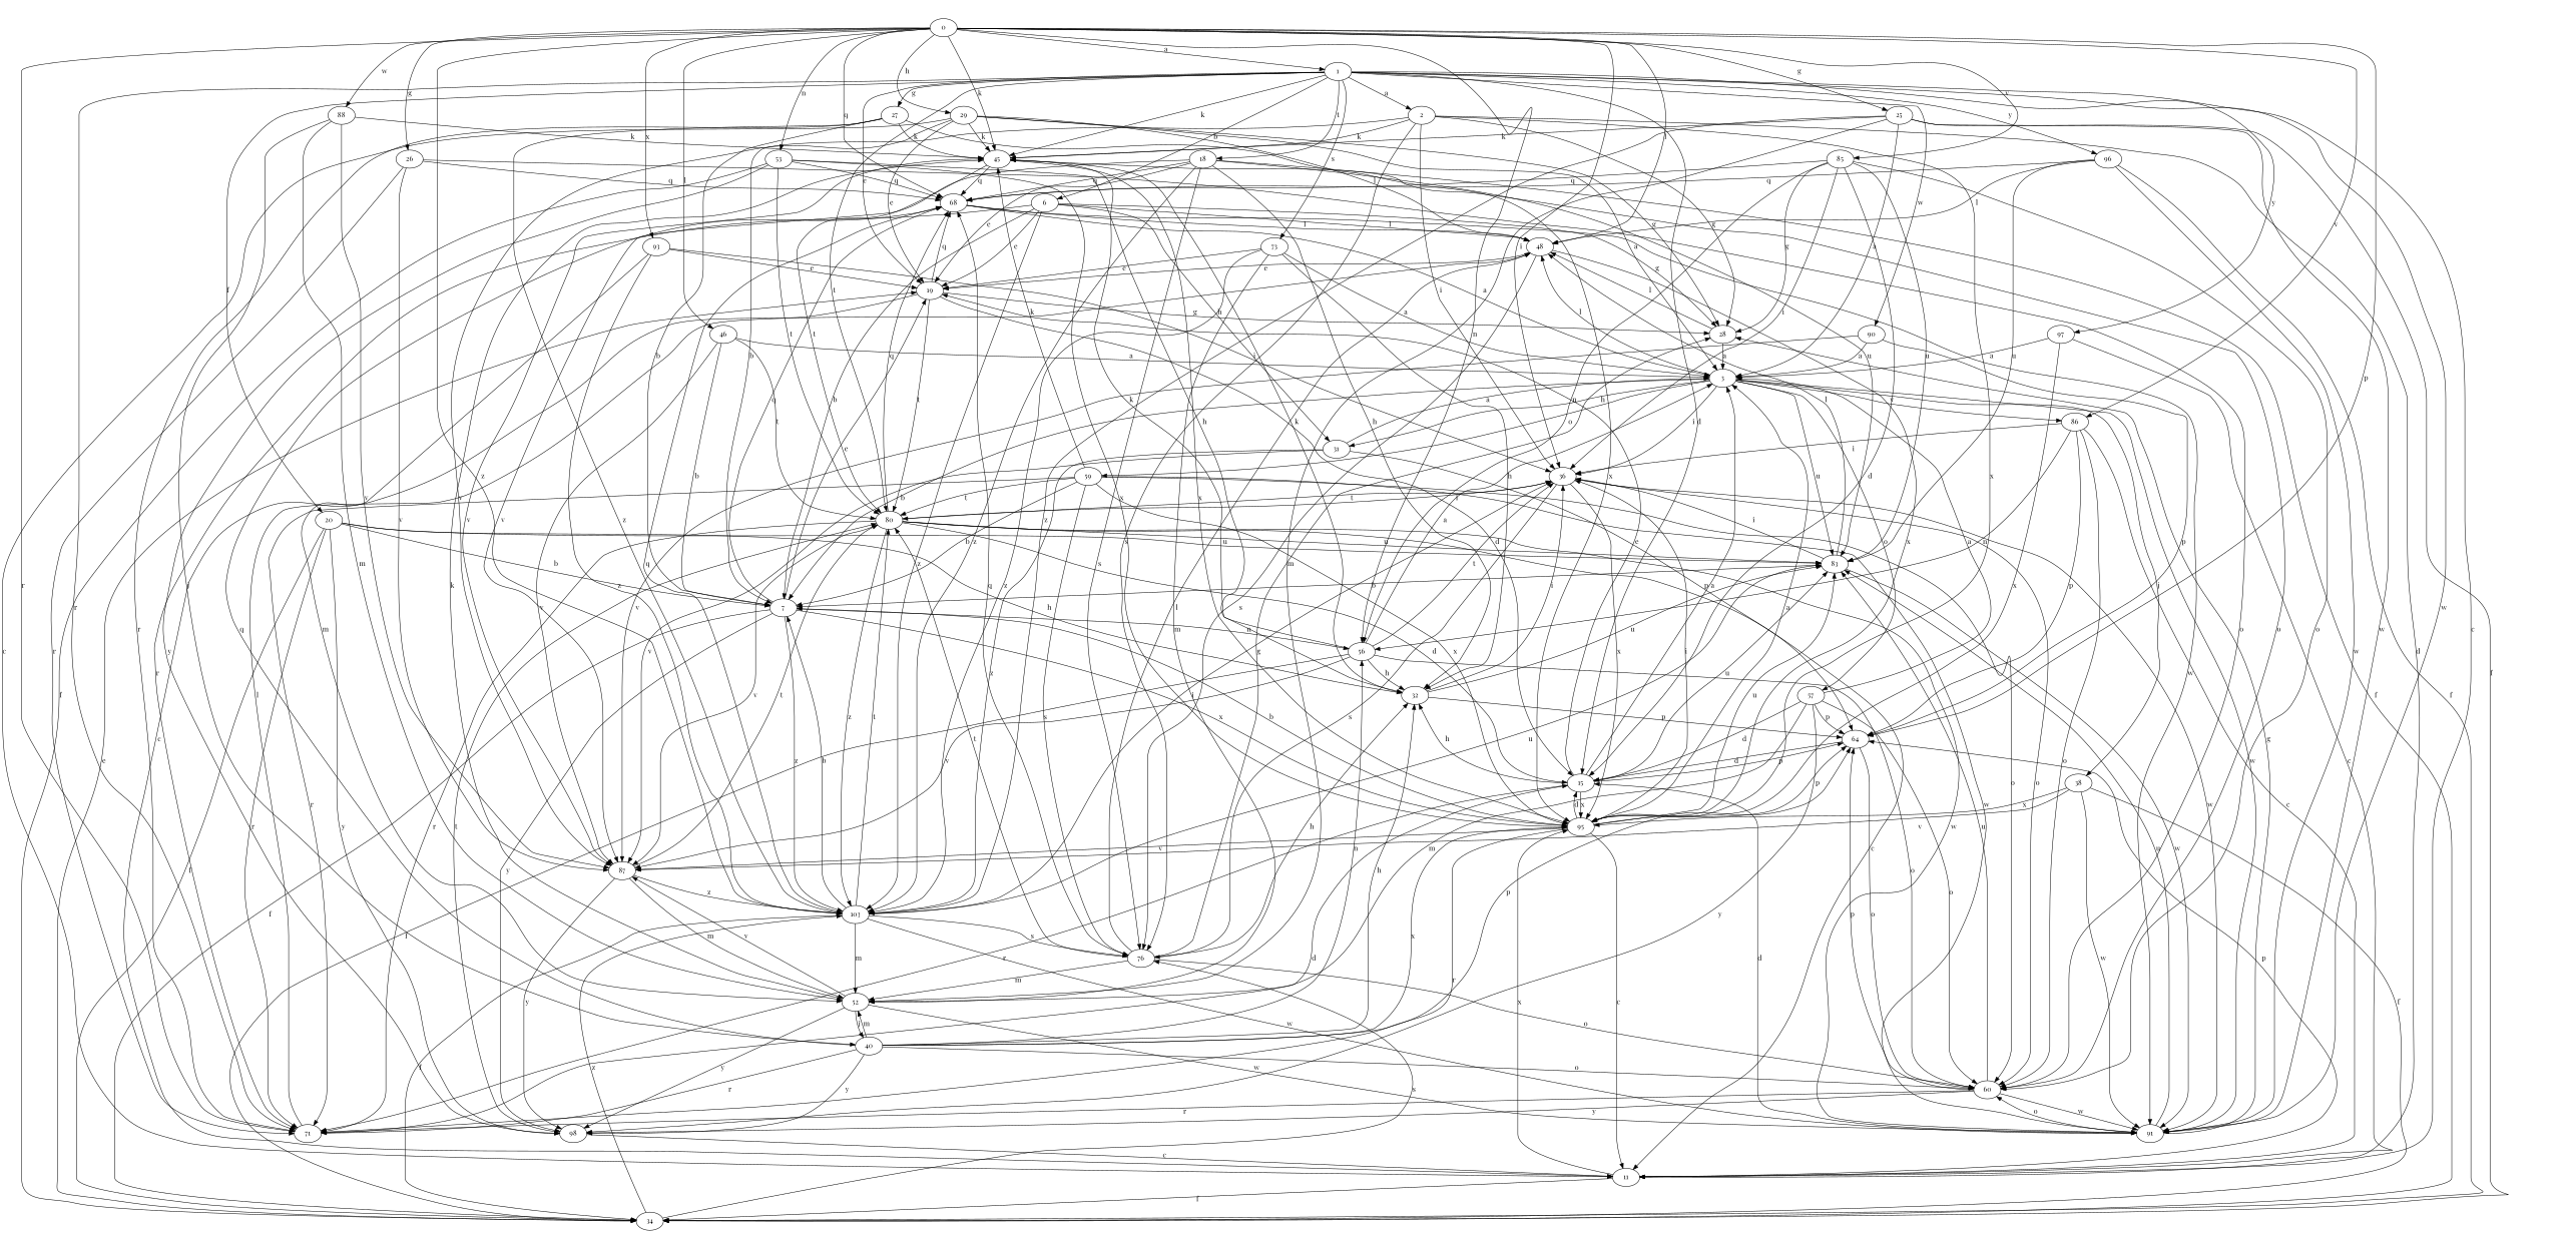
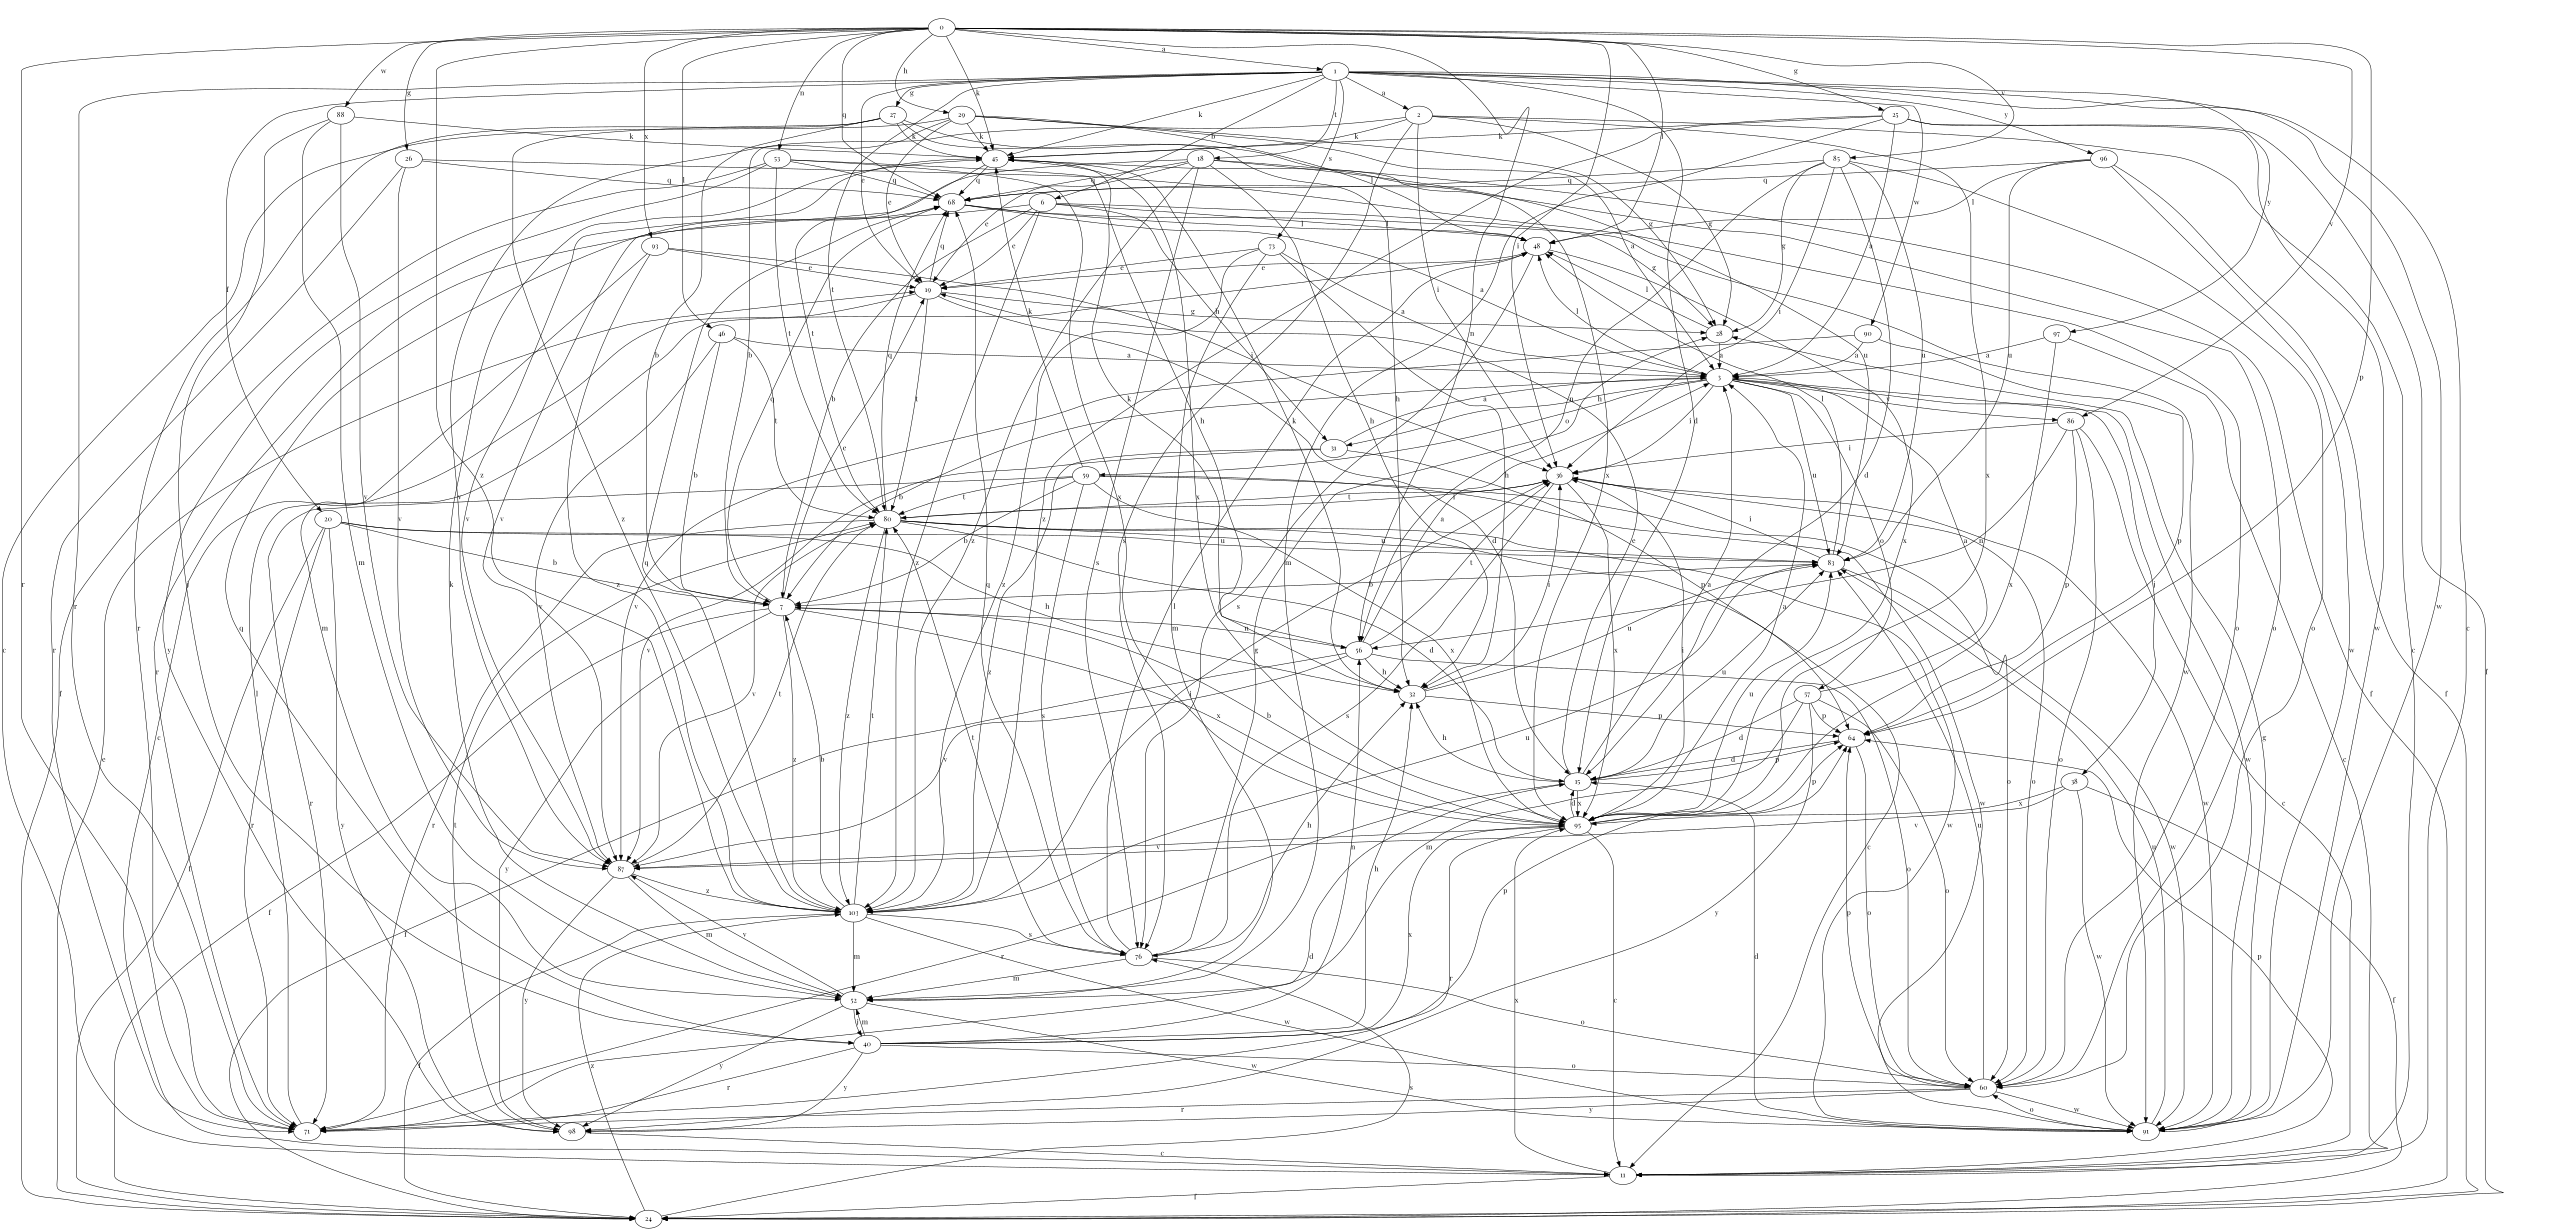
  strict digraph {
    fontname="Playfair Display"
    node [fontname="Playfair Display"]
    edge [fontname="Playfair Display"]
    0
    1
    25
    26
    29
    36
    45
    46
    48
    53
    56
    64
    68
    71
    85
    86
    88
    93
    103
    2
    6
    11
    15
    19
    20
    27
    73
    n28 [label=18]
    80
    90
    91
    96
    97
    3
-   24 [label=34]
+   24
    52
    60
    87
    28
    76
    95
    7
    98
    32
    83
    40
    31
    38
    57
    59
    0 -> 1 [label=a]
    0 -> 25 [label=g]
    0 -> 26 [label=g]
    0 -> 29 [label=h]
    0 -> 36 [label=i]
    0 -> 45 [label=k]
    0 -> 46 [label=l]
    0 -> 48 [label=l]
    0 -> 53 [label=n]
    0 -> 56 [label=n]
    0 -> 64 [label=p]
    0 -> 68 [label=q]
    0 -> 71 [label=r]
    0 -> 85 [label=v]
    0 -> 86 [label=v]
    0 -> 88 [label=w]
    0 -> 93 [label=x]
    0 -> 103 [label=z]
    1 -> 45 [label=k]
    1 -> 71 [label=r]
    1 -> 2 [label=a]
    1 -> 6 [label=b]
    1 -> 11 [label=c]
    1 -> 15 [label=d]
    1 -> 19 [label=e]
    1 -> 20 [label=f]
    1 -> 27 [label=g]
    1 -> 73 [label=s]
    1 -> n28 [label=t]
    1 -> 80 [label=t]
    1 -> 90 [label=w]
    1 -> 91 [label=w]
    1 -> 96 [label=y]
    1 -> 97 [label=y]
    25 -> 45 [label=k]
    25 -> 103 [label=z]
    25 -> 91 [label=w]
    25 -> 3 [label=a]
    25 -> 24 [label=f]
    25 -> 52 [label=m]
    26 -> 68 [label=q]
    26 -> 71 [label=r]
    26 -> 60 [label=o]
    26 -> 87 [label=v]
    29 -> 45 [label=k]
    29 -> 48 [label=l]
    29 -> 11 [label=c]
    29 -> 19 [label=e]
    29 -> 3 [label=a]
    29 -> 87 [label=v]
    29 -> 28 [label=g]
    36 -> 80 [label=t]
    36 -> 91 [label=w]
    36 -> 60 [label=o]
    36 -> 76 [label=s]
    36 -> 95 [label=x]
    45 -> 68 [label=q]
    45 -> 80 [label=t]
    45 -> 60 [label=o]
    45 -> 87 [label=v]
    45 -> 95 [label=x]
    46 -> 80 [label=t]
    46 -> 3 [label=a]
    46 -> 87 [label=v]
    46 -> 7 [label=b]
    48 -> 19 [label=e]
    48 -> 76 [label=s]
    48 -> 95 [label=x]
    53 -> 68 [label=q]
    53 -> 80 [label=t]
    53 -> 24 [label=f]
    53 -> 95 [label=x]
    53 -> 98 [label=y]
    53 -> 32 [label=h]
    56 -> 36 [label=t]
    56 -> 45 [label=k]
    56 -> 3 [label=a]
    56 -> 24 [label=f]
    56 -> 60 [label=o]
    56 -> 87 [label=v]
    56 -> 32 [label=h]
    64 -> 15 [label=d]
    64 -> 60 [label=o]
    68 -> 48 [label=l]
    68 -> 91 [label=w]
    68 -> 3 [label=a]
    71 -> 48 [label=l]
    71 -> 15 [label=d]
    85 -> 36 [label=i]
    85 -> 56 [label=n]
    85 -> 68 [label=q]
    85 -> 15 [label=d]
    85 -> 60 [label=o]
    85 -> 28 [label=g]
    85 -> 83 [label=u]
    86 -> 36 [label=i]
    86 -> 56 [label=n]
    86 -> 64 [label=p]
    86 -> 11 [label=c]
    86 -> 60 [label=o]
    88 -> 45 [label=k]
    88 -> 52 [label=m]
    88 -> 87 [label=v]
    88 -> 40 [label=j]
    93 -> 36 [label=i]
    93 -> 103 [label=z]
    93 -> 19 [label=e]
    93 -> 52 [label=m]
    103 -> 36 [label=i]
    103 -> 68 [label=q]
    103 -> 80 [label=t]
    103 -> 91 [label=w]
    103 -> 24 [label=f]
    103 -> 52 [label=m]
    103 -> 76 [label=s]
    103 -> 7 [label=b]
    103 -> 83 [label=u]
    2 -> 36 [label=i]
    2 -> 45 [label=k]
-   2 -> 11 [label=d]
+   2 -> 11 [label=c]
    2 -> 28 [label=g]
    2 -> 76 [label=s]
    2 -> 95 [label=x]
    2 -> 7 [label=b]
    6 -> 48 [label=l]
    6 -> 71 [label=r]
    6 -> 103 [label=z]
    6 -> 19 [label=e]
    6 -> 28 [label=g]
    6 -> 7 [label=b]
    6 -> 31 [label=h]
    11 -> 64 [label=p]
    11 -> 24 [label=f]
    11 -> 95 [label=x]
    15 -> 64 [label=p]
    15 -> 71 [label=r]
    15 -> 19 [label=e]
    15 -> 3 [label=a]
    15 -> 95 [label=x]
    15 -> 32 [label=h]
    15 -> 83 [label=u]
    19 -> 68 [label=q]
    19 -> 11 [label=c]
    19 -> 15 [label=d]
    19 -> 80 [label=t]
    19 -> 28 [label=g]
    20 -> 71 [label=r]
    20 -> 24 [label=f]
    20 -> 7 [label=b]
    20 -> 98 [label=y]
    20 -> 32 [label=h]
    20 -> 83 [label=u]
    27 -> 45 [label=k]
    27 -> 71 [label=r]
    27 -> 103 [label=z]
    27 -> 95 [label=x]
    27 -> 7 [label=b]
+   27 -> 32 [label=h]
    73 -> 103 [label=z]
    73 -> 19 [label=e]
    73 -> 3 [label=a]
    73 -> 52 [label=m]
    73 -> 32 [label=h]
    n28 -> 68 [label=q]
    n28 -> 103 [label=z]
    n28 -> 19 [label=e]
    n28 -> 24 [label=f]
    n28 -> 87 [label=v]
    n28 -> 76 [label=s]
    n28 -> 32 [label=h]
    n28 -> 83 [label=u]
    80 -> 36 [label=i]
    80 -> 68 [label=q]
    80 -> 71 [label=r]
    80 -> 103 [label=z]
    80 -> 11 [label=c]
    80 -> 15 [label=d]
    80 -> 91 [label=w]
    80 -> 87 [label=v]
    80 -> 83 [label=u]
    90 -> 64 [label=p]
    90 -> 3 [label=a]
    90 -> 87 [label=v]
    91 -> 15 [label=d]
    91 -> 60 [label=o]
    91 -> 28 [label=g]
    91 -> 83 [label=u]
    96 -> 48 [label=l]
    96 -> 68 [label=q]
    96 -> 91 [label=w]
    96 -> 24 [label=f]
    96 -> 83 [label=u]
    97 -> 11 [label=c]
    97 -> 3 [label=a]
    97 -> 95 [label=x]
    3 -> 36 [label=i]
    3 -> 48 [label=l]
    3 -> 86 [label=v]
    3 -> 91 [label=w]
    3 -> 7 [label=b]
    3 -> 83 [label=u]
    3 -> 31 [label=h]
    3 -> 38 [label=j]
    3 -> 57 [label=o]
    3 -> 59 [label=o]
    24 -> 103 [label=z]
    24 -> 19 [label=e]
    24 -> 76 [label=s]
    52 -> 45 [label=k]
    52 -> 91 [label=w]
    52 -> 87 [label=v]
    52 -> 98 [label=y]
    52 -> 40 [label=j]
    60 -> 64 [label=p]
    60 -> 71 [label=r]
    60 -> 91 [label=w]
    60 -> 98 [label=y]
    60 -> 83 [label=u]
    87 -> 103 [label=z]
    87 -> 80 [label=t]
    87 -> 52 [label=m]
    87 -> 98 [label=y]
    28 -> 48 [label=l]
    28 -> 3 [label=a]
    76 -> 48 [label=l]
    76 -> 68 [label=q]
    76 -> 80 [label=t]
    76 -> 52 [label=m]
    76 -> 60 [label=o]
    76 -> 28 [label=g]
    76 -> 32 [label=h]
    95 -> 36 [label=i]
    95 -> 64 [label=p]
    95 -> 71 [label=r]
    95 -> 11 [label=c]
    95 -> 15 [label=d]
    95 -> 3 [label=a]
    95 -> 87 [label=v]
    95 -> 7 [label=b]
    95 -> 83 [label=u]
    7 -> 56 [label=n]
    7 -> 68 [label=q]
    7 -> 103 [label=z]
    7 -> 19 [label=e]
    7 -> 24 [label=f]
    7 -> 95 [label=x]
    7 -> 98 [label=y]
    98 -> 11 [label=c]
    98 -> 80 [label=t]
    32 -> 36 [label=i]
    32 -> 45 [label=k]
    32 -> 64 [label=p]
    32 -> 83 [label=u]
    83 -> 36 [label=i]
    83 -> 48 [label=l]
    83 -> 91 [label=w]
    83 -> 7 [label=b]
    40 -> 56 [label=n]
    40 -> 64 [label=p]
    40 -> 68 [label=q]
    40 -> 71 [label=r]
    40 -> 52 [label=m]
    40 -> 60 [label=o]
    40 -> 95 [label=x]
    40 -> 98 [label=y]
    40 -> 32 [label=h]
    31 -> 64 [label=p]
    31 -> 103 [label=z]
    31 -> 3 [label=a]
    31 -> 87 [label=v]
    38 -> 91 [label=w]
    38 -> 24 [label=f]
    38 -> 87 [label=v]
    38 -> 95 [label=x]
    57 -> 64 [label=p]
    57 -> 15 [label=d]
    57 -> 3 [label=a]
    57 -> 52 [label=m]
    57 -> 60 [label=o]
    57 -> 98 [label=y]
    59 -> 45 [label=k]
    59 -> 71 [label=r]
    59 -> 80 [label=t]
    59 -> 91 [label=w]
    59 -> 60 [label=o]
    59 -> 76 [label=s]
    59 -> 95 [label=x]
    59 -> 7 [label=b]
  }
